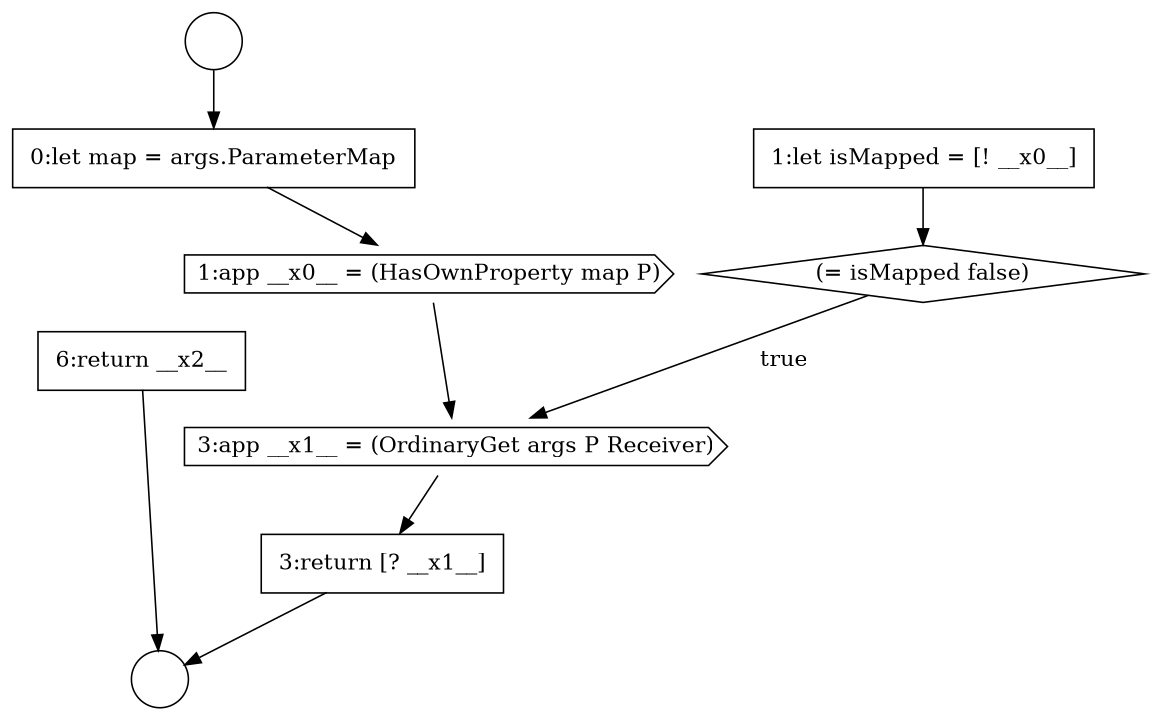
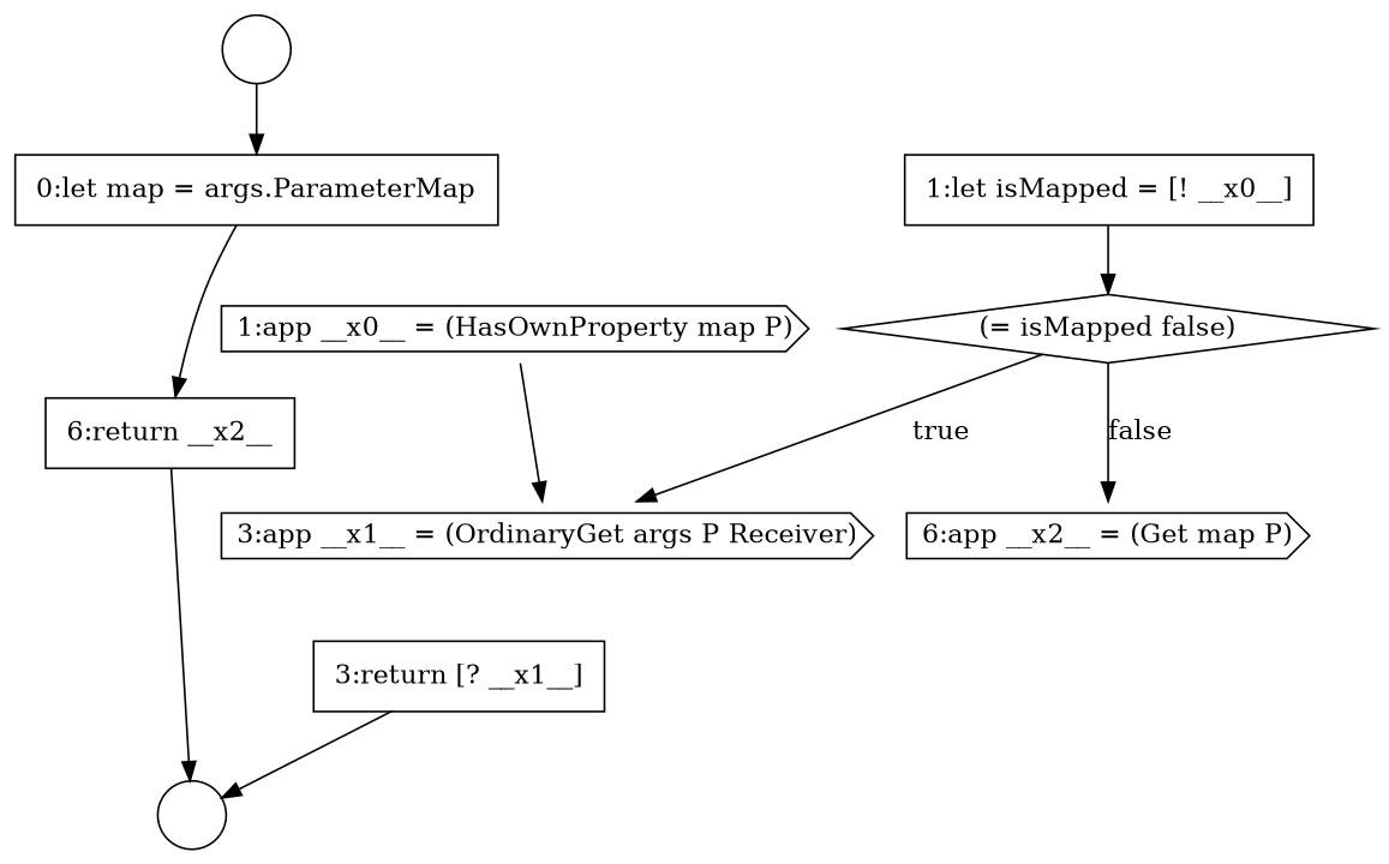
  digraph {
    node [color=black fillcolor=white shape=none style=filled]
    edge [color=black]
    n1 [label=" " shape=circle]
    n2 [label=<<font color="black">     <table border="0" cellborder="1" cellspacing="0" cellpadding="10">       <tr><td align="left">0:let map = args.ParameterMap</td></tr>     </table>   </font>> margin=0]
    n3 [label=<<font color="black">1:app __x0__ = (HasOwnProperty map P)</font>> shape=cds]
    n4 [label=<<font color="black">     <table border="0" cellborder="1" cellspacing="0" cellpadding="10">       <tr><td align="left">3:return [? __x1__]</td></tr>     </table>   </font>> margin=0]
    n5 [label=" " shape=circle]
    n6 [label=<<font color="black">3:app __x1__ = (OrdinaryGet args P Receiver)</font>> shape=cds]
    n7 [label=<<font color="black">     <table border="0" cellborder="1" cellspacing="0" cellpadding="10">       <tr><td align="left">1:let isMapped = [! __x0__]</td></tr>     </table>   </font>> margin=0]
    n8 [label=<<font color="black">(= isMapped false)</font>> shape=diamond]
+   n9 [label=<<font color="black">6:app __x2__ = (Get map P)</font>> shape=cds]
    n10 [label=<<font color="black">     <table border="0" cellborder="1" cellspacing="0" cellpadding="10">       <tr><td align="left">6:return __x2__</td></tr>     </table>   </font>> margin=0]
    n1 -> n2
-   n2 -> n3
+   n2 -> n10
    n3 -> n6
    n4 -> n5
-   n6 -> n4
    n7 -> n8
    n8 -> n6 [label=<<font color="black">true</font>>]
+   n8 -> n9 [label=<<font color="black">false</font>>]
    n10 -> n5
  }
